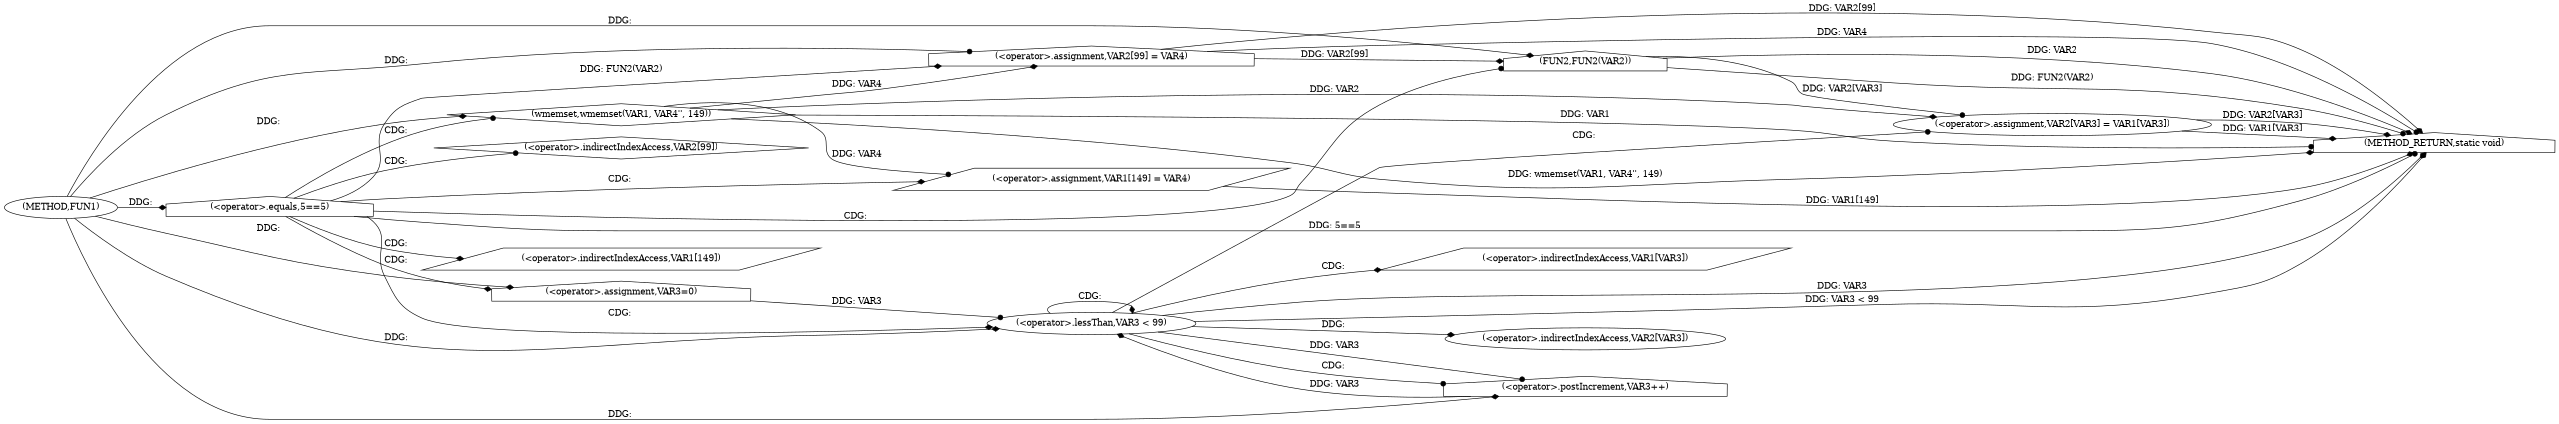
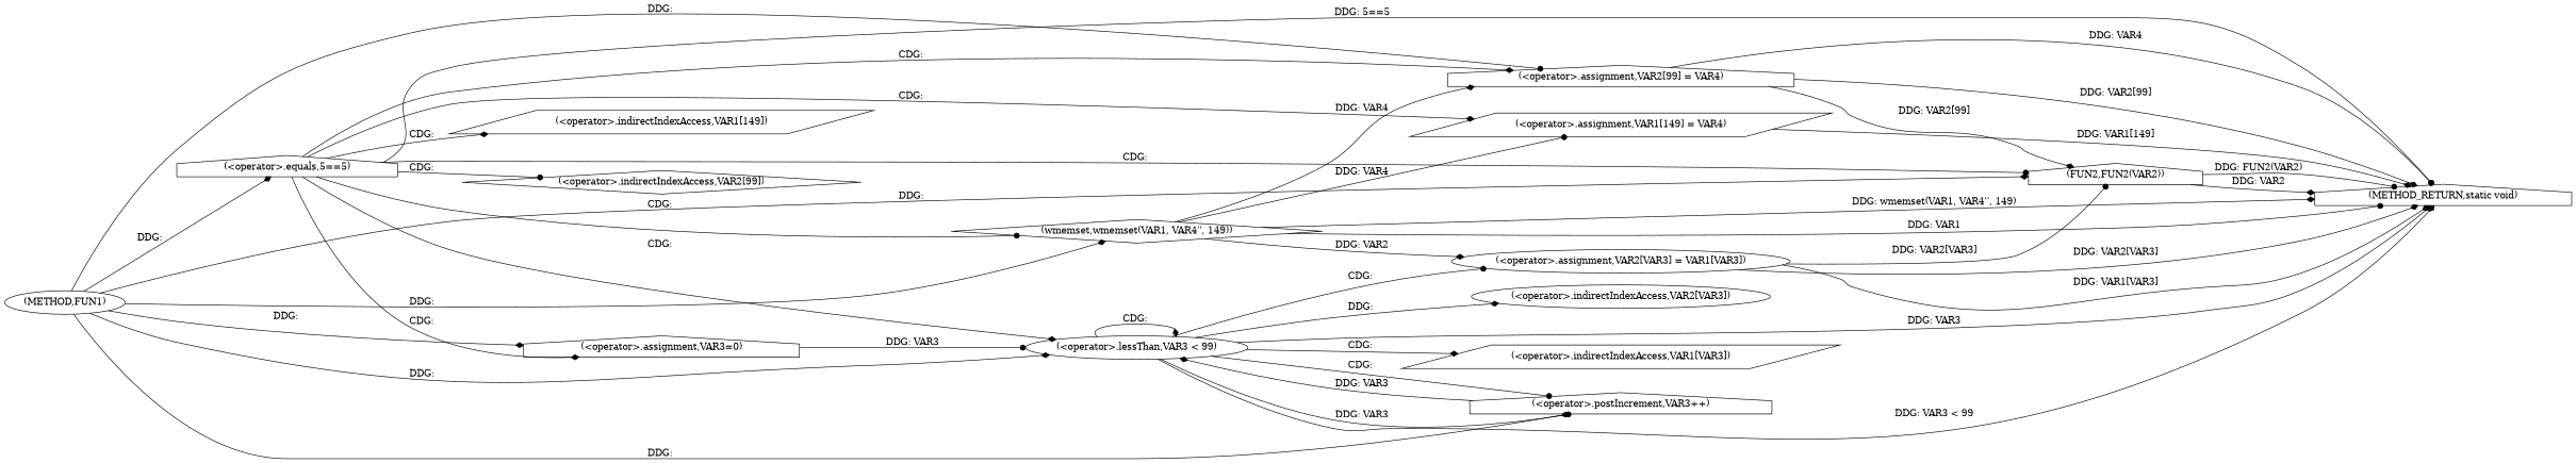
  digraph {
    rankdir=LR
    node [shape=house]
    edge [arrowhead=diamond]
    n1 [label="(METHOD,FUN1)" shape=ellipse]
    n2 [label="(<operator>.equals,5==5)"]
    n3 [label="(wmemset,wmemset(VAR1, VAR4'', 149))" shape=diamond]
    n4 [label="(<operator>.assignment,VAR3=0)"]
    n5 [label="(<operator>.lessThan,VAR3 < 99)" shape=ellipse]
    n6 [label="(<operator>.postIncrement,VAR3++)"]
    n7 [label="(<operator>.assignment,VAR2[99] = VAR4)"]
    n8 [label="(FUN2,FUN2(VAR2))"]
    n9 [label="(<operator>.assignment,VAR1[149] = VAR4)" shape=parallelogram]
    n10 [label="(METHOD_RETURN,static void)"]
    n11 [label="(<operator>.indirectIndexAccess,VAR1[149])" shape=parallelogram]
    n12 [label="(<operator>.indirectIndexAccess,VAR2[99])" shape=diamond]
    n13 [label="(<operator>.assignment,VAR2[VAR3] = VAR1[VAR3])" shape=ellipse]
    n14 [label="(<operator>.indirectIndexAccess,VAR2[VAR3])" shape=ellipse]
    n15 [label="(<operator>.indirectIndexAccess,VAR1[VAR3])" shape=parallelogram]
    n1 -> n2 [label="DDG: "]
    n1 -> n3 [label="DDG: "]
    n1 -> n4 [label="DDG: "]
    n1 -> n5 [label="DDG: "]
    n1 -> n6 [label="DDG: "]
    n1 -> n7 [arrowhead=dot label="DDG: "]
    n1 -> n8 [label="DDG: "]
    n2 -> n3 [arrowhead=dot label="CDG: "]
    n2 -> n4 [label="CDG: "]
    n2 -> n5 [label="CDG: "]
-   n2 -> n7 [label="DDG: FUN2(VAR2)"]
+   n2 -> n7 [label="CDG: "]
    n2 -> n8 [arrowhead=dot label="CDG: "]
    n2 -> n9 [label="CDG: "]
    n2 -> n10 [arrowhead=dot label="DDG: 5==5"]
    n2 -> n11 [label="CDG: "]
    n2 -> n12 [arrowhead=dot label="CDG: "]
    n3 -> n7 [label="DDG: VAR4"]
    n3 -> n9 [arrowhead=dot label="DDG: VAR4"]
    n3 -> n10 [arrowhead=dot label="DDG: VAR1"]
    n3 -> n10 [label="DDG: wmemset(VAR1, VAR4'', 149)"]
    n3 -> n13 [label="DDG: VAR2"]
    n4 -> n5 [arrowhead=dot label="DDG: VAR3"]
    n5 -> n5 [label="CDG: "]
    n5 -> n6 [arrowhead=dot label="DDG: VAR3"]
    n5 -> n6 [arrowhead=dot label="CDG: "]
    n5 -> n10 [label="DDG: VAR3"]
    n5 -> n10 [label="DDG: VAR3 < 99"]
    n5 -> n13 [arrowhead=dot label="CDG: "]
    n5 -> n14 [label="DDG: "]
    n5 -> n15 [label="CDG: "]
    n6 -> n5 [label="DDG: VAR3"]
    n7 -> n8 [label="DDG: VAR2[99]"]
    n7 -> n10 [arrowhead=dot label="DDG: VAR4"]
    n7 -> n10 [label="DDG: VAR2[99]"]
    n8 -> n10 [arrowhead=dot label="DDG: FUN2(VAR2)"]
    n8 -> n10 [label="DDG: VAR2"]
    n9 -> n10 [label="DDG: VAR1[149]"]
-   n8 -> n13 [arrowhead=dot label="DDG: VAR2[VAR3]"]
+   n13 -> n8 [arrowhead=dot label="DDG: VAR2[VAR3]"]
    n13 -> n10 [label="DDG: VAR1[VAR3]"]
    n13 -> n10 [label="DDG: VAR2[VAR3]"]
  }
